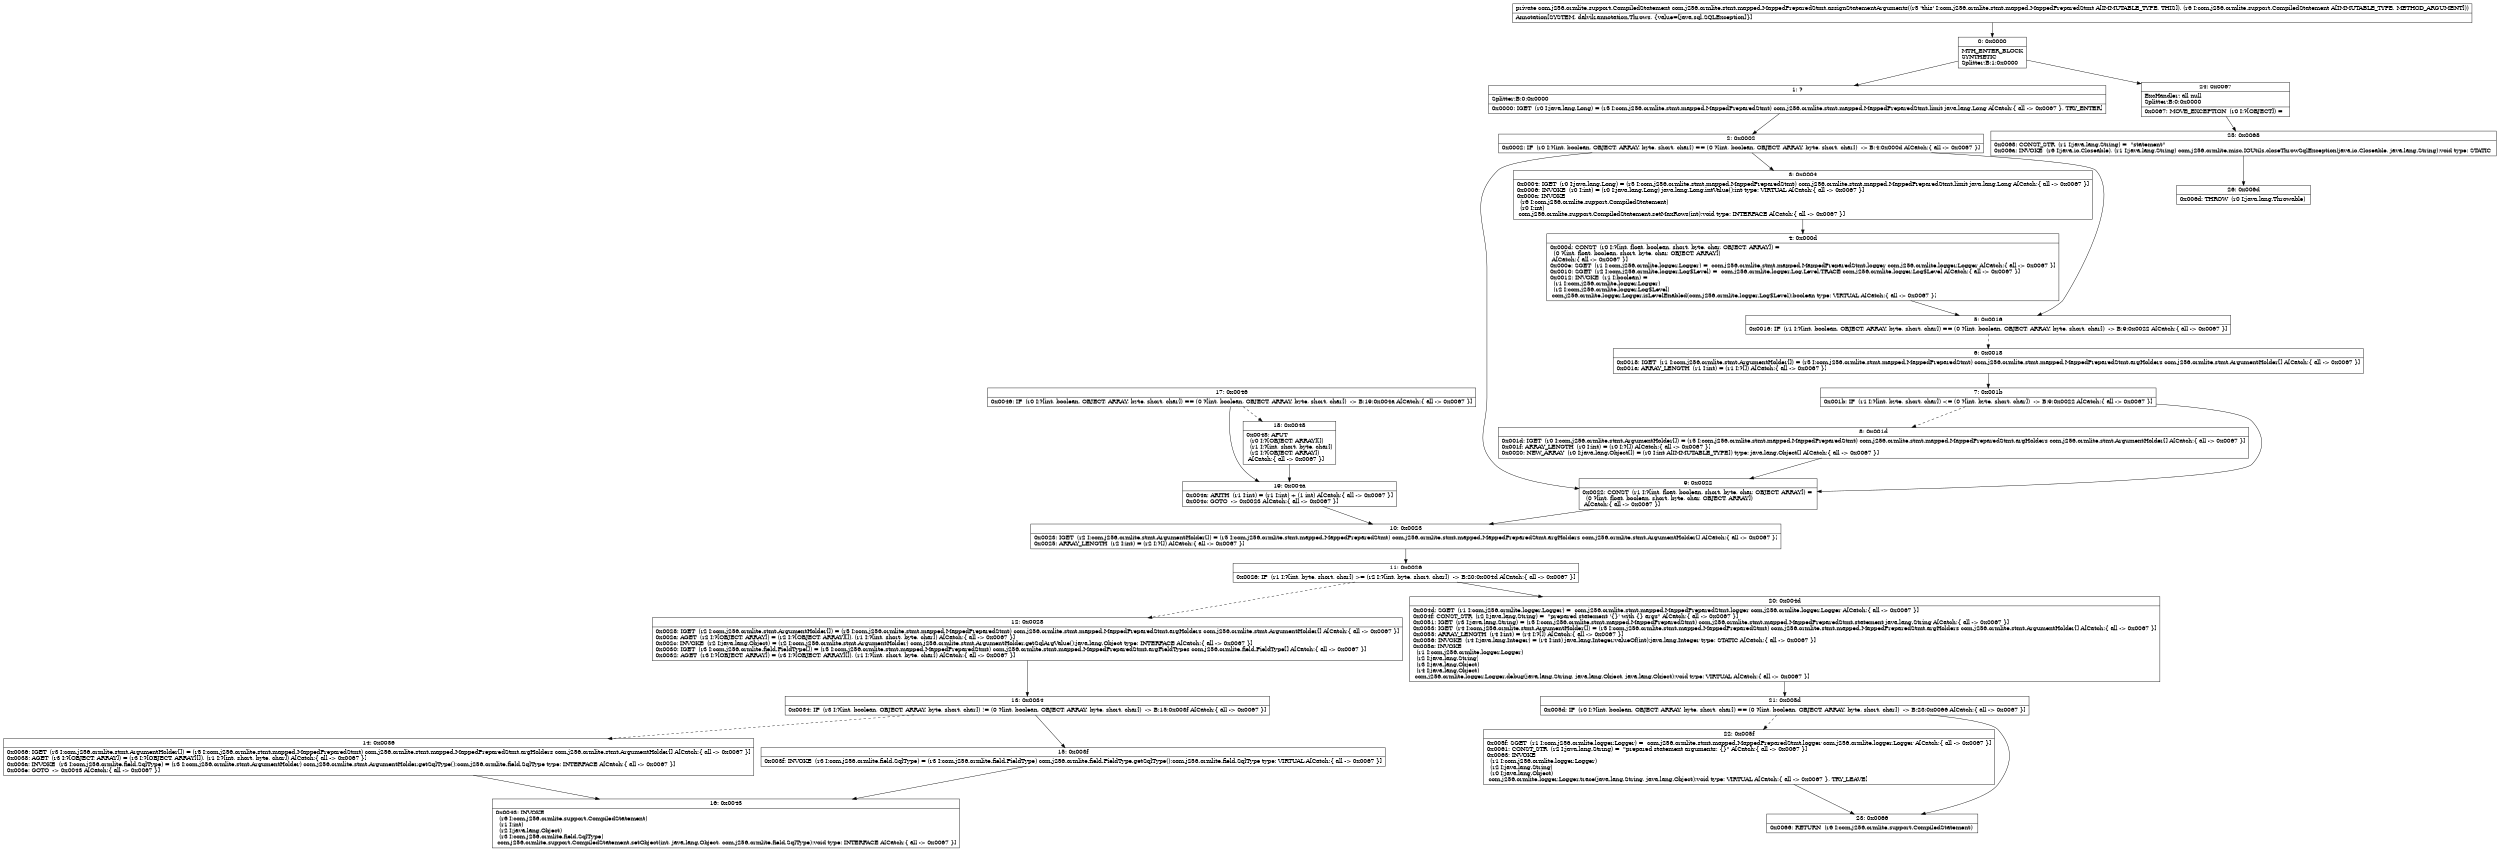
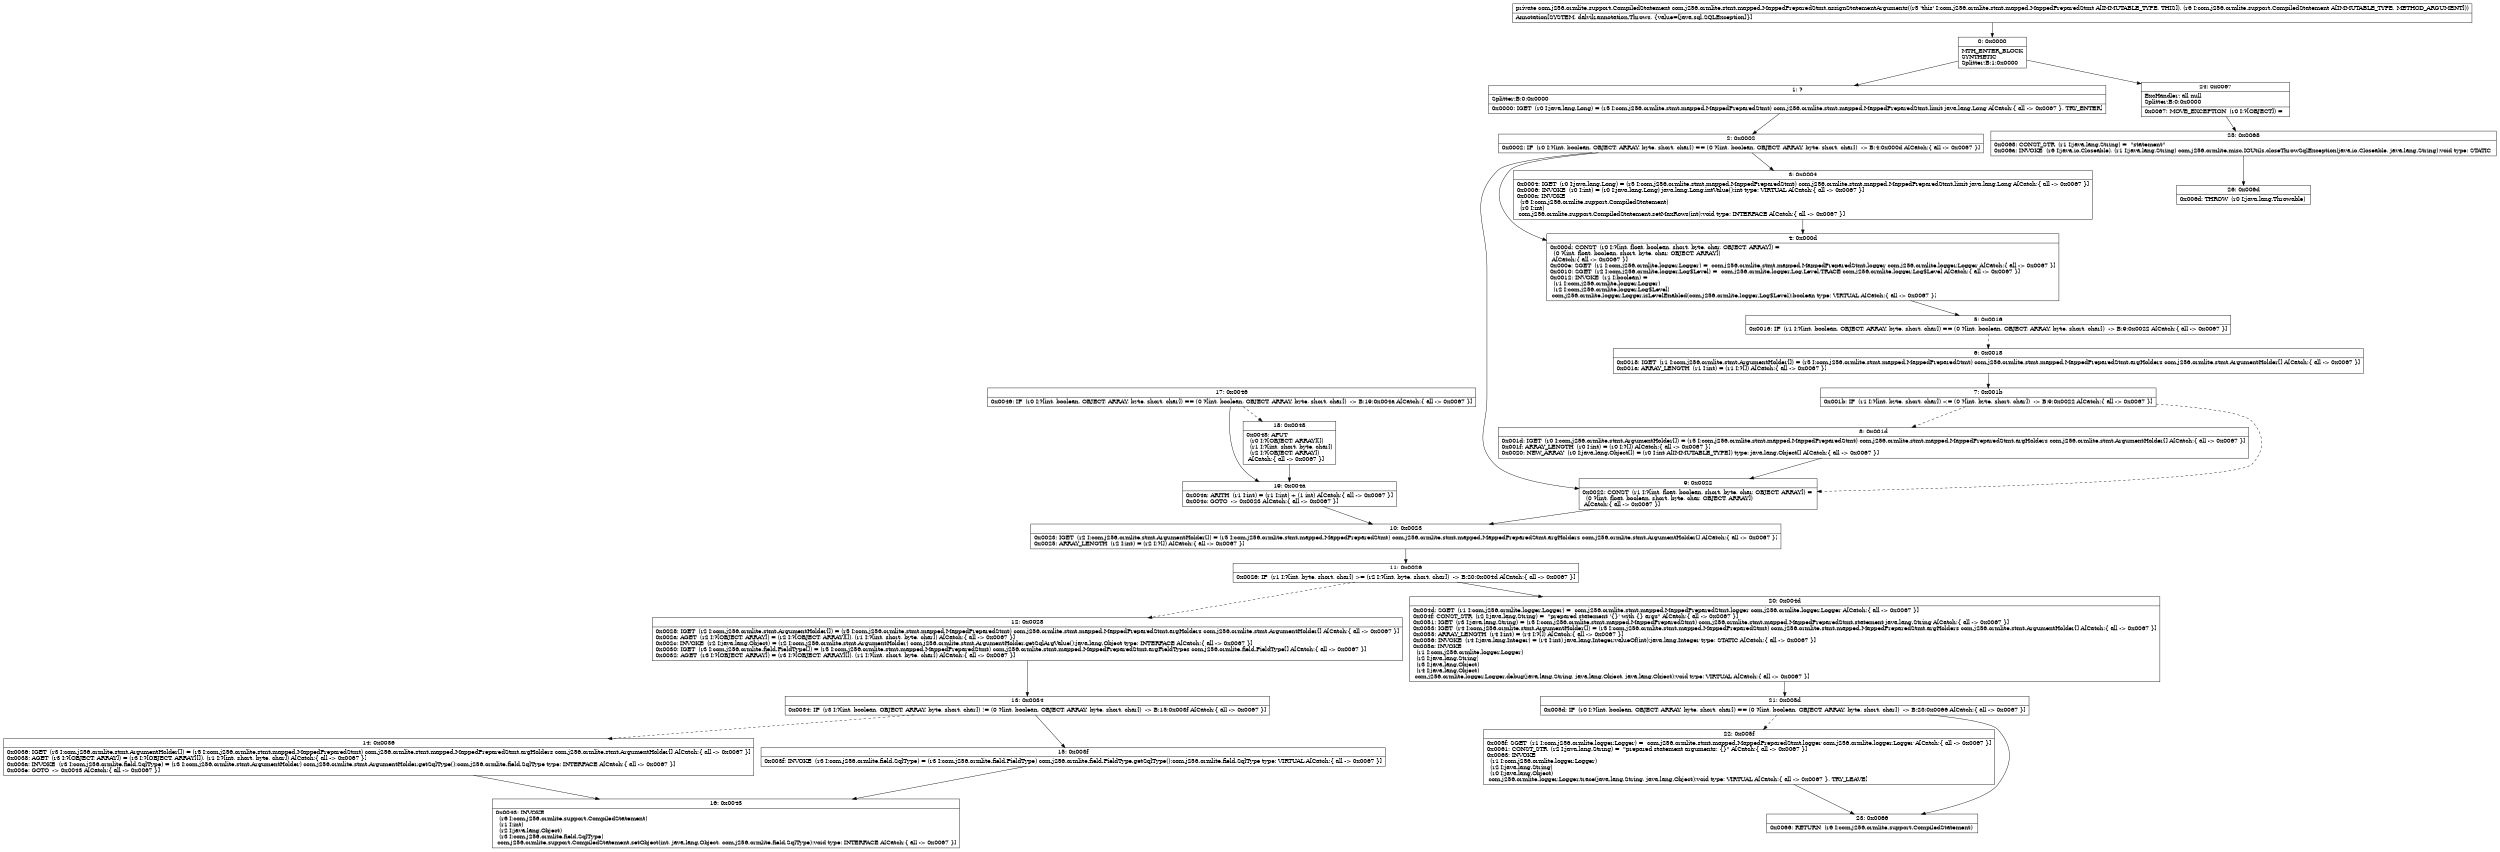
  digraph {
    node [shape=record]
    n1 [label="{0\:\ 0x0000|MTH_ENTER_BLOCK\lSYNTHETIC\lSplitter:B:1:0x0000\l}"]
    n2 [label="{1\:\ ?|Splitter:B:0:0x0000\l|0x0000: IGET  (r0 I:java.lang.Long) = (r5 I:com.j256.ormlite.stmt.mapped.MappedPreparedStmt) com.j256.ormlite.stmt.mapped.MappedPreparedStmt.limit java.lang.Long A[Catch:\{ all \-\> 0x0067 \}, TRY_ENTER]\l}"]
    n3 [label="{24\:\ 0x0067|ExcHandler: all null\lSplitter:B:0:0x0000\l|0x0067: MOVE_EXCEPTION  (r0 I:?[OBJECT]) =  \l}"]
    n4 [label="{2\:\ 0x0002|0x0002: IF  (r0 I:?[int, boolean, OBJECT, ARRAY, byte, short, char]) == (0 ?[int, boolean, OBJECT, ARRAY, byte, short, char])  \-\> B:4:0x000d A[Catch:\{ all \-\> 0x0067 \}]\l}"]
    n5 [label="{25\:\ 0x0068|0x0068: CONST_STR  (r1 I:java.lang.String) =  \"statement\" \l0x006a: INVOKE  (r6 I:java.io.Closeable), (r1 I:java.lang.String) com.j256.ormlite.misc.IOUtils.closeThrowSqlException(java.io.Closeable, java.lang.String):void type: STATIC \l}"]
    n6 [label="{3\:\ 0x0004|0x0004: IGET  (r0 I:java.lang.Long) = (r5 I:com.j256.ormlite.stmt.mapped.MappedPreparedStmt) com.j256.ormlite.stmt.mapped.MappedPreparedStmt.limit java.lang.Long A[Catch:\{ all \-\> 0x0067 \}]\l0x0006: INVOKE  (r0 I:int) = (r0 I:java.lang.Long) java.lang.Long.intValue():int type: VIRTUAL A[Catch:\{ all \-\> 0x0067 \}]\l0x000a: INVOKE  \l  (r6 I:com.j256.ormlite.support.CompiledStatement)\l  (r0 I:int)\l com.j256.ormlite.support.CompiledStatement.setMaxRows(int):void type: INTERFACE A[Catch:\{ all \-\> 0x0067 \}]\l}"]
    n7 [label="{4\:\ 0x000d|0x000d: CONST  (r0 I:?[int, float, boolean, short, byte, char, OBJECT, ARRAY]) = \l  (0 ?[int, float, boolean, short, byte, char, OBJECT, ARRAY])\l A[Catch:\{ all \-\> 0x0067 \}]\l0x000e: SGET  (r1 I:com.j256.ormlite.logger.Logger) =  com.j256.ormlite.stmt.mapped.MappedPreparedStmt.logger com.j256.ormlite.logger.Logger A[Catch:\{ all \-\> 0x0067 \}]\l0x0010: SGET  (r2 I:com.j256.ormlite.logger.Log$Level) =  com.j256.ormlite.logger.Log.Level.TRACE com.j256.ormlite.logger.Log$Level A[Catch:\{ all \-\> 0x0067 \}]\l0x0012: INVOKE  (r1 I:boolean) = \l  (r1 I:com.j256.ormlite.logger.Logger)\l  (r2 I:com.j256.ormlite.logger.Log$Level)\l com.j256.ormlite.logger.Logger.isLevelEnabled(com.j256.ormlite.logger.Log$Level):boolean type: VIRTUAL A[Catch:\{ all \-\> 0x0067 \}]\l}"]
    n8 [label="{9\:\ 0x0022|0x0022: CONST  (r1 I:?[int, float, boolean, short, byte, char, OBJECT, ARRAY]) = \l  (0 ?[int, float, boolean, short, byte, char, OBJECT, ARRAY])\l A[Catch:\{ all \-\> 0x0067 \}]\l}"]
    n9 [label="{5\:\ 0x0016|0x0016: IF  (r1 I:?[int, boolean, OBJECT, ARRAY, byte, short, char]) == (0 ?[int, boolean, OBJECT, ARRAY, byte, short, char])  \-\> B:9:0x0022 A[Catch:\{ all \-\> 0x0067 \}]\l}"]
    n10 [label="{6\:\ 0x0018|0x0018: IGET  (r1 I:com.j256.ormlite.stmt.ArgumentHolder[]) = (r5 I:com.j256.ormlite.stmt.mapped.MappedPreparedStmt) com.j256.ormlite.stmt.mapped.MappedPreparedStmt.argHolders com.j256.ormlite.stmt.ArgumentHolder[] A[Catch:\{ all \-\> 0x0067 \}]\l0x001a: ARRAY_LENGTH  (r1 I:int) = (r1 I:?[]) A[Catch:\{ all \-\> 0x0067 \}]\l}"]
    n11 [label="{7\:\ 0x001b|0x001b: IF  (r1 I:?[int, byte, short, char]) \<= (0 ?[int, byte, short, char])  \-\> B:9:0x0022 A[Catch:\{ all \-\> 0x0067 \}]\l}"]
    n12 [label="{10\:\ 0x0023|0x0023: IGET  (r2 I:com.j256.ormlite.stmt.ArgumentHolder[]) = (r5 I:com.j256.ormlite.stmt.mapped.MappedPreparedStmt) com.j256.ormlite.stmt.mapped.MappedPreparedStmt.argHolders com.j256.ormlite.stmt.ArgumentHolder[] A[Catch:\{ all \-\> 0x0067 \}]\l0x0025: ARRAY_LENGTH  (r2 I:int) = (r2 I:?[]) A[Catch:\{ all \-\> 0x0067 \}]\l}"]
    n13 [label="{8\:\ 0x001d|0x001d: IGET  (r0 I:com.j256.ormlite.stmt.ArgumentHolder[]) = (r5 I:com.j256.ormlite.stmt.mapped.MappedPreparedStmt) com.j256.ormlite.stmt.mapped.MappedPreparedStmt.argHolders com.j256.ormlite.stmt.ArgumentHolder[] A[Catch:\{ all \-\> 0x0067 \}]\l0x001f: ARRAY_LENGTH  (r0 I:int) = (r0 I:?[]) A[Catch:\{ all \-\> 0x0067 \}]\l0x0020: NEW_ARRAY  (r0 I:java.lang.Object[]) = (r0 I:int A[IMMUTABLE_TYPE]) type: java.lang.Object[] A[Catch:\{ all \-\> 0x0067 \}]\l}"]
    n14 [label="{11\:\ 0x0026|0x0026: IF  (r1 I:?[int, byte, short, char]) \>= (r2 I:?[int, byte, short, char])  \-\> B:20:0x004d A[Catch:\{ all \-\> 0x0067 \}]\l}"]
    n15 [label="{12\:\ 0x0028|0x0028: IGET  (r2 I:com.j256.ormlite.stmt.ArgumentHolder[]) = (r5 I:com.j256.ormlite.stmt.mapped.MappedPreparedStmt) com.j256.ormlite.stmt.mapped.MappedPreparedStmt.argHolders com.j256.ormlite.stmt.ArgumentHolder[] A[Catch:\{ all \-\> 0x0067 \}]\l0x002a: AGET  (r2 I:?[OBJECT, ARRAY]) = (r2 I:?[OBJECT, ARRAY][]), (r1 I:?[int, short, byte, char]) A[Catch:\{ all \-\> 0x0067 \}]\l0x002c: INVOKE  (r2 I:java.lang.Object) = (r2 I:com.j256.ormlite.stmt.ArgumentHolder) com.j256.ormlite.stmt.ArgumentHolder.getSqlArgValue():java.lang.Object type: INTERFACE A[Catch:\{ all \-\> 0x0067 \}]\l0x0030: IGET  (r3 I:com.j256.ormlite.field.FieldType[]) = (r5 I:com.j256.ormlite.stmt.mapped.MappedPreparedStmt) com.j256.ormlite.stmt.mapped.MappedPreparedStmt.argFieldTypes com.j256.ormlite.field.FieldType[] A[Catch:\{ all \-\> 0x0067 \}]\l0x0032: AGET  (r3 I:?[OBJECT, ARRAY]) = (r3 I:?[OBJECT, ARRAY][]), (r1 I:?[int, short, byte, char]) A[Catch:\{ all \-\> 0x0067 \}]\l}"]
    n16 [label="{20\:\ 0x004d|0x004d: SGET  (r1 I:com.j256.ormlite.logger.Logger) =  com.j256.ormlite.stmt.mapped.MappedPreparedStmt.logger com.j256.ormlite.logger.Logger A[Catch:\{ all \-\> 0x0067 \}]\l0x004f: CONST_STR  (r2 I:java.lang.String) =  \"prepared statement '\{\}' with \{\} args\" A[Catch:\{ all \-\> 0x0067 \}]\l0x0051: IGET  (r3 I:java.lang.String) = (r5 I:com.j256.ormlite.stmt.mapped.MappedPreparedStmt) com.j256.ormlite.stmt.mapped.MappedPreparedStmt.statement java.lang.String A[Catch:\{ all \-\> 0x0067 \}]\l0x0053: IGET  (r4 I:com.j256.ormlite.stmt.ArgumentHolder[]) = (r5 I:com.j256.ormlite.stmt.mapped.MappedPreparedStmt) com.j256.ormlite.stmt.mapped.MappedPreparedStmt.argHolders com.j256.ormlite.stmt.ArgumentHolder[] A[Catch:\{ all \-\> 0x0067 \}]\l0x0055: ARRAY_LENGTH  (r4 I:int) = (r4 I:?[]) A[Catch:\{ all \-\> 0x0067 \}]\l0x0056: INVOKE  (r4 I:java.lang.Integer) = (r4 I:int) java.lang.Integer.valueOf(int):java.lang.Integer type: STATIC A[Catch:\{ all \-\> 0x0067 \}]\l0x005a: INVOKE  \l  (r1 I:com.j256.ormlite.logger.Logger)\l  (r2 I:java.lang.String)\l  (r3 I:java.lang.Object)\l  (r4 I:java.lang.Object)\l com.j256.ormlite.logger.Logger.debug(java.lang.String, java.lang.Object, java.lang.Object):void type: VIRTUAL A[Catch:\{ all \-\> 0x0067 \}]\l}"]
    n17 [label="{13\:\ 0x0034|0x0034: IF  (r3 I:?[int, boolean, OBJECT, ARRAY, byte, short, char]) != (0 ?[int, boolean, OBJECT, ARRAY, byte, short, char])  \-\> B:15:0x003f A[Catch:\{ all \-\> 0x0067 \}]\l}"]
    n18 [label="{21\:\ 0x005d|0x005d: IF  (r0 I:?[int, boolean, OBJECT, ARRAY, byte, short, char]) == (0 ?[int, boolean, OBJECT, ARRAY, byte, short, char])  \-\> B:23:0x0066 A[Catch:\{ all \-\> 0x0067 \}]\l}"]
    n19 [label="{14\:\ 0x0036|0x0036: IGET  (r3 I:com.j256.ormlite.stmt.ArgumentHolder[]) = (r5 I:com.j256.ormlite.stmt.mapped.MappedPreparedStmt) com.j256.ormlite.stmt.mapped.MappedPreparedStmt.argHolders com.j256.ormlite.stmt.ArgumentHolder[] A[Catch:\{ all \-\> 0x0067 \}]\l0x0038: AGET  (r3 I:?[OBJECT, ARRAY]) = (r3 I:?[OBJECT, ARRAY][]), (r1 I:?[int, short, byte, char]) A[Catch:\{ all \-\> 0x0067 \}]\l0x003a: INVOKE  (r3 I:com.j256.ormlite.field.SqlType) = (r3 I:com.j256.ormlite.stmt.ArgumentHolder) com.j256.ormlite.stmt.ArgumentHolder.getSqlType():com.j256.ormlite.field.SqlType type: INTERFACE A[Catch:\{ all \-\> 0x0067 \}]\l0x003e: GOTO  \-\> 0x0043 A[Catch:\{ all \-\> 0x0067 \}]\l}"]
    n20 [label="{15\:\ 0x003f|0x003f: INVOKE  (r3 I:com.j256.ormlite.field.SqlType) = (r3 I:com.j256.ormlite.field.FieldType) com.j256.ormlite.field.FieldType.getSqlType():com.j256.ormlite.field.SqlType type: VIRTUAL A[Catch:\{ all \-\> 0x0067 \}]\l}"]
    n21 [label="{16\:\ 0x0043|0x0043: INVOKE  \l  (r6 I:com.j256.ormlite.support.CompiledStatement)\l  (r1 I:int)\l  (r2 I:java.lang.Object)\l  (r3 I:com.j256.ormlite.field.SqlType)\l com.j256.ormlite.support.CompiledStatement.setObject(int, java.lang.Object, com.j256.ormlite.field.SqlType):void type: INTERFACE A[Catch:\{ all \-\> 0x0067 \}]\l}"]
    n22 [label="{17\:\ 0x0046|0x0046: IF  (r0 I:?[int, boolean, OBJECT, ARRAY, byte, short, char]) == (0 ?[int, boolean, OBJECT, ARRAY, byte, short, char])  \-\> B:19:0x004a A[Catch:\{ all \-\> 0x0067 \}]\l}"]
    n23 [label="{18\:\ 0x0048|0x0048: APUT  \l  (r0 I:?[OBJECT, ARRAY][])\l  (r1 I:?[int, short, byte, char])\l  (r2 I:?[OBJECT, ARRAY])\l A[Catch:\{ all \-\> 0x0067 \}]\l}"]
    n24 [label="{19\:\ 0x004a|0x004a: ARITH  (r1 I:int) = (r1 I:int) + (1 int) A[Catch:\{ all \-\> 0x0067 \}]\l0x004c: GOTO  \-\> 0x0023 A[Catch:\{ all \-\> 0x0067 \}]\l}"]
    n25 [label="{22\:\ 0x005f|0x005f: SGET  (r1 I:com.j256.ormlite.logger.Logger) =  com.j256.ormlite.stmt.mapped.MappedPreparedStmt.logger com.j256.ormlite.logger.Logger A[Catch:\{ all \-\> 0x0067 \}]\l0x0061: CONST_STR  (r2 I:java.lang.String) =  \"prepared statement arguments: \{\}\" A[Catch:\{ all \-\> 0x0067 \}]\l0x0063: INVOKE  \l  (r1 I:com.j256.ormlite.logger.Logger)\l  (r2 I:java.lang.String)\l  (r0 I:java.lang.Object)\l com.j256.ormlite.logger.Logger.trace(java.lang.String, java.lang.Object):void type: VIRTUAL A[Catch:\{ all \-\> 0x0067 \}, TRY_LEAVE]\l}"]
    n26 [label="{23\:\ 0x0066|0x0066: RETURN  (r6 I:com.j256.ormlite.support.CompiledStatement) \l}"]
    n27 [label="{26\:\ 0x006d|0x006d: THROW  (r0 I:java.lang.Throwable) \l}"]
    n28 [label="{private com.j256.ormlite.support.CompiledStatement com.j256.ormlite.stmt.mapped.MappedPreparedStmt.assignStatementArguments((r5 'this' I:com.j256.ormlite.stmt.mapped.MappedPreparedStmt A[IMMUTABLE_TYPE, THIS]), (r6 I:com.j256.ormlite.support.CompiledStatement A[IMMUTABLE_TYPE, METHOD_ARGUMENT]))  | Annotation[SYSTEM, dalvik.annotation.Throws, \{value=[java.sql.SQLException]\}]\l}"]
    n1 -> n2
    n1 -> n3
    n2 -> n4
    n3 -> n5
    n4 -> n6 [style=solid]
-   n4 -> n9
+   n4 -> n7
    n4 -> n8
    n5 -> n27
    n6 -> n7
    n7 -> n9
    n8 -> n12
    n9 -> n10 [style=dashed]
    n10 -> n11
-   n11 -> n8
+   n11 -> n8 [style=dashed]
    n11 -> n13 [style=dashed]
    n12 -> n14
    n13 -> n8
    n14 -> n15 [style=dashed]
    n14 -> n16
    n15 -> n17
    n16 -> n18
    n17 -> n19 [style=dashed]
    n17 -> n20
    n18 -> n25 [style=dashed]
    n18 -> n26
    n19 -> n21
    n20 -> n21
    n22 -> n23 [style=dashed]
    n22 -> n24
    n23 -> n24
    n24 -> n12
    n25 -> n26
    n28 -> n1
  }
